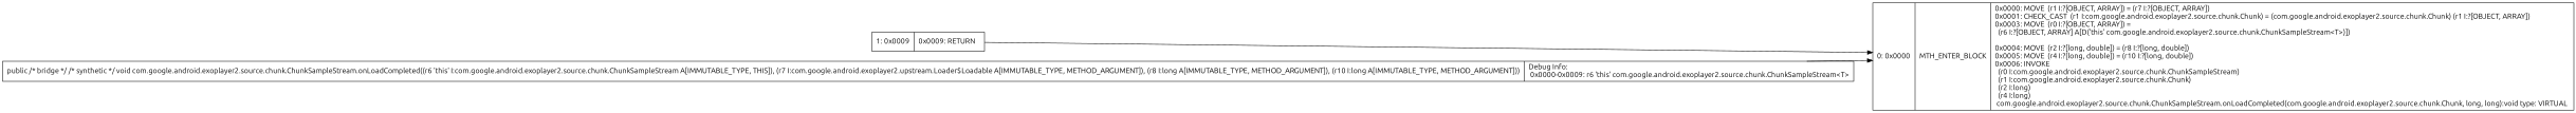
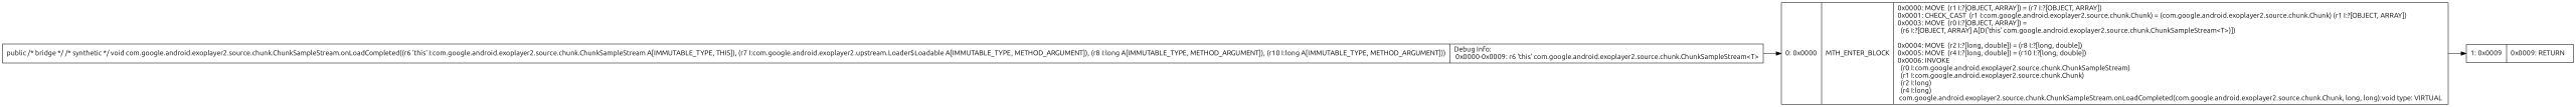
  digraph {
    rankdir=LR
    fontname=Ubuntu
    node [shape=record fontname=Ubuntu]
    edge [fontname=Ubuntu]
    n1 [label="{0\:\ 0x0000|MTH_ENTER_BLOCK\l|0x0000: MOVE  (r1 I:?[OBJECT, ARRAY]) = (r7 I:?[OBJECT, ARRAY]) \l0x0001: CHECK_CAST  (r1 I:com.google.android.exoplayer2.source.chunk.Chunk) = (com.google.android.exoplayer2.source.chunk.Chunk) (r1 I:?[OBJECT, ARRAY]) \l0x0003: MOVE  (r0 I:?[OBJECT, ARRAY]) = \l  (r6 I:?[OBJECT, ARRAY] A[D('this' com.google.android.exoplayer2.source.chunk.ChunkSampleStream\<T\>)])\l \l0x0004: MOVE  (r2 I:?[long, double]) = (r8 I:?[long, double]) \l0x0005: MOVE  (r4 I:?[long, double]) = (r10 I:?[long, double]) \l0x0006: INVOKE  \l  (r0 I:com.google.android.exoplayer2.source.chunk.ChunkSampleStream)\l  (r1 I:com.google.android.exoplayer2.source.chunk.Chunk)\l  (r2 I:long)\l  (r4 I:long)\l com.google.android.exoplayer2.source.chunk.ChunkSampleStream.onLoadCompleted(com.google.android.exoplayer2.source.chunk.Chunk, long, long):void type: VIRTUAL \l}"]
    n2 [label="{1\:\ 0x0009|0x0009: RETURN   \l}"]
    n3 [label="{public \/* bridge *\/ \/* synthetic *\/ void com.google.android.exoplayer2.source.chunk.ChunkSampleStream.onLoadCompleted((r6 'this' I:com.google.android.exoplayer2.source.chunk.ChunkSampleStream A[IMMUTABLE_TYPE, THIS]), (r7 I:com.google.android.exoplayer2.upstream.Loader$Loadable A[IMMUTABLE_TYPE, METHOD_ARGUMENT]), (r8 I:long A[IMMUTABLE_TYPE, METHOD_ARGUMENT]), (r10 I:long A[IMMUTABLE_TYPE, METHOD_ARGUMENT]))  | Debug Info:\l  0x0000\-0x0009: r6 'this' com.google.android.exoplayer2.source.chunk.ChunkSampleStream\<T\>\l}"]
-   n2 -> n1
+   n1 -> n2
    n3 -> n1
  }
